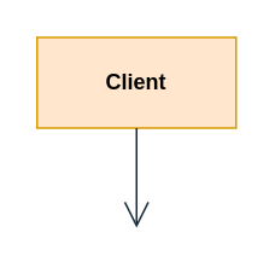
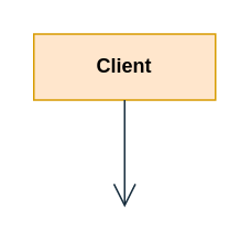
  <mxCell id="0" />
  <mxCell id="1" parent="0" />
- <mxCell id="2" value="&lt;b&gt;Client&lt;/b&gt;" style="html=1;whiteSpace=wrap;fillColor=#ffe6cc;strokeColor=#d79b00;labelBackgroundColor=none;" parent="1" vertex="1"><mxGeometry x="20" y="20" width="110" height="50" as="geometry" /></mxCell>
+ <mxCell id="2" value="&lt;b&gt;Client&lt;/b&gt;" style="html=1;whiteSpace=wrap;fillColor=#ffe6cc;strokeColor=#d79b00;labelBackgroundColor=none;" parent="1" vertex="1"><mxGeometry x="20" y="20" width="110" height="40" as="geometry" /></mxCell>
  <mxCell id="3" value="" style="endArrow=open;endFill=1;endSize=12;html=1;rounded=0;strokeColor=#182E3E;fontColor=#1A1A1A;" parent="1" source="2" edge="1"><mxGeometry width="160" relative="1" as="geometry"><mxPoint x="-84" y="20" as="sourcePoint" /><mxPoint x="75" y="125" as="targetPoint" /></mxGeometry></mxCell>
